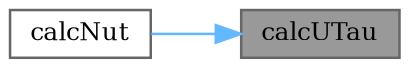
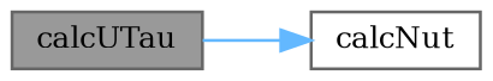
  digraph {
    rankdir=RL
    fontname="DejaVu Serif"
    node [fontname="DejaVu Serif" fontsize=10 shape=box style=filled]
    n1 [color=gray40 fillcolor=grey60 fontcolor=black height=0.2 label=calcUTau width=0.4]
    n2 [color=grey40 fillcolor=white height=0.2 label=calcNut width=0.4]
-   n1 -> n2 [color=steelblue1 dir=back fontname="DejaVu Serif" fontsize=10 labelfontname=Helvetica labelfontsize=10 style=solid]
+   n2 -> n1 [color=steelblue1 dir=back fontname="DejaVu Serif" fontsize=10 labelfontname=Helvetica labelfontsize=10 style=solid]
  }
